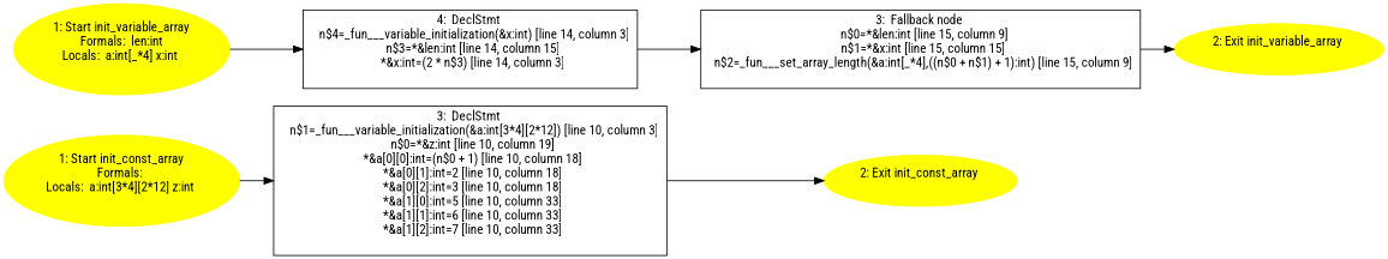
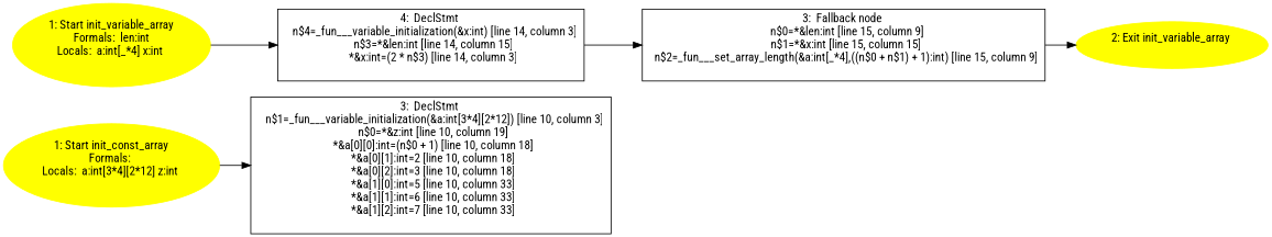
  digraph {
    rankdir=LR
    fontname="Roboto Condensed"
    node [color=yellow style=filled fontname="Roboto Condensed"]
    edge [fontname="Roboto Condensed"]
    n1 [label="1: Start init_const_array\nFormals: \nLocals:  a:int[3*4][2*12] z:int \n  "]
    n2 [label="3:  DeclStmt \n   n$1=_fun___variable_initialization(&a:int[3*4][2*12]) [line 10, column 3]\n  n$0=*&z:int [line 10, column 19]\n  *&a[0][0]:int=(n$0 + 1) [line 10, column 18]\n  *&a[0][1]:int=2 [line 10, column 18]\n  *&a[0][2]:int=3 [line 10, column 18]\n  *&a[1][0]:int=5 [line 10, column 33]\n  *&a[1][1]:int=6 [line 10, column 33]\n  *&a[1][2]:int=7 [line 10, column 33]\n " shape=box color="" style=""]
-   n3 [label="2: Exit init_const_array \n  "]
    n4 [label="1: Start init_variable_array\nFormals:  len:int\nLocals:  a:int[_*4] x:int \n  "]
    n5 [label="4:  DeclStmt \n   n$4=_fun___variable_initialization(&x:int) [line 14, column 3]\n  n$3=*&len:int [line 14, column 15]\n  *&x:int=(2 * n$3) [line 14, column 3]\n " shape=box color="" style=""]
    n6 [label="3:  Fallback node \n   n$0=*&len:int [line 15, column 9]\n  n$1=*&x:int [line 15, column 15]\n  n$2=_fun___set_array_length(&a:int[_*4],((n$0 + n$1) + 1):int) [line 15, column 9]\n " shape=box color="" style=""]
    n7 [label="2: Exit init_variable_array \n  "]
    n1 -> n2
-   n2 -> n3
    n4 -> n5
    n5 -> n6
    n6 -> n7
  }
